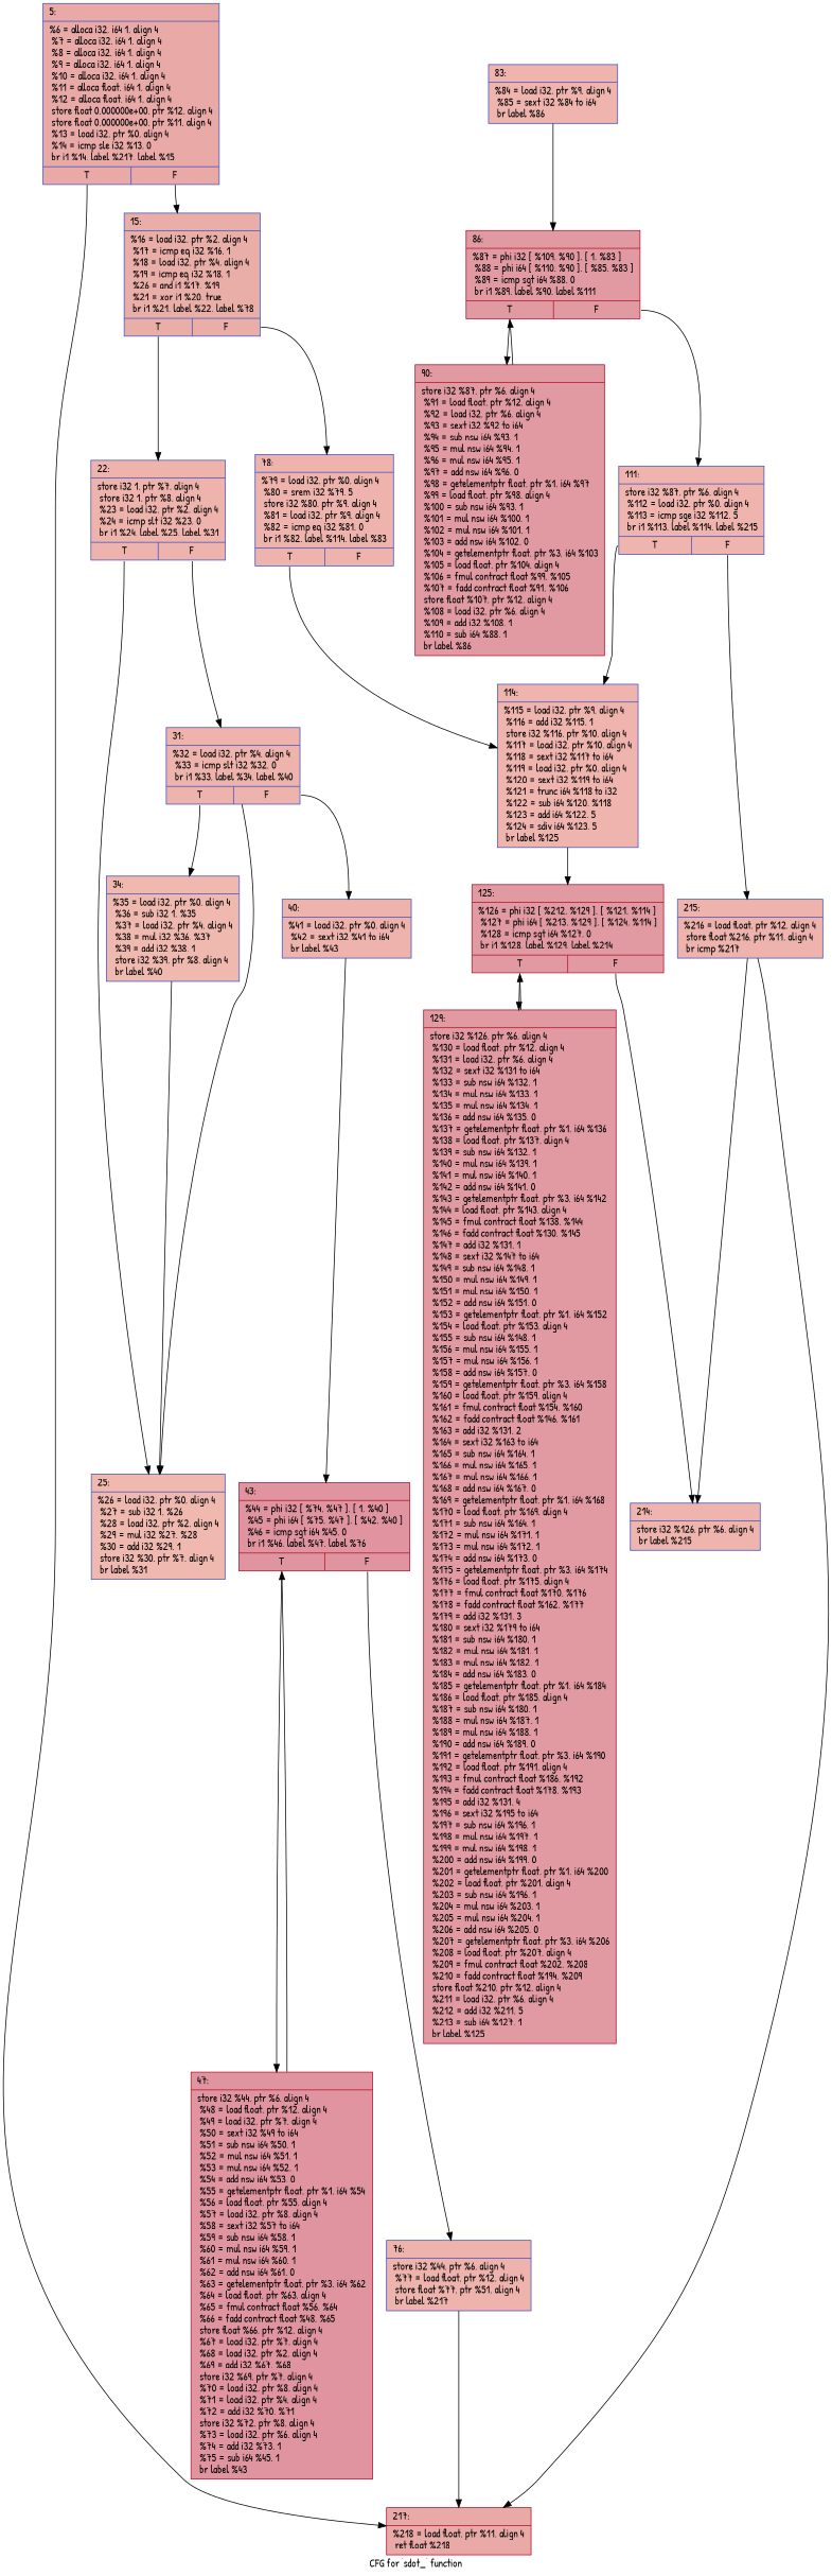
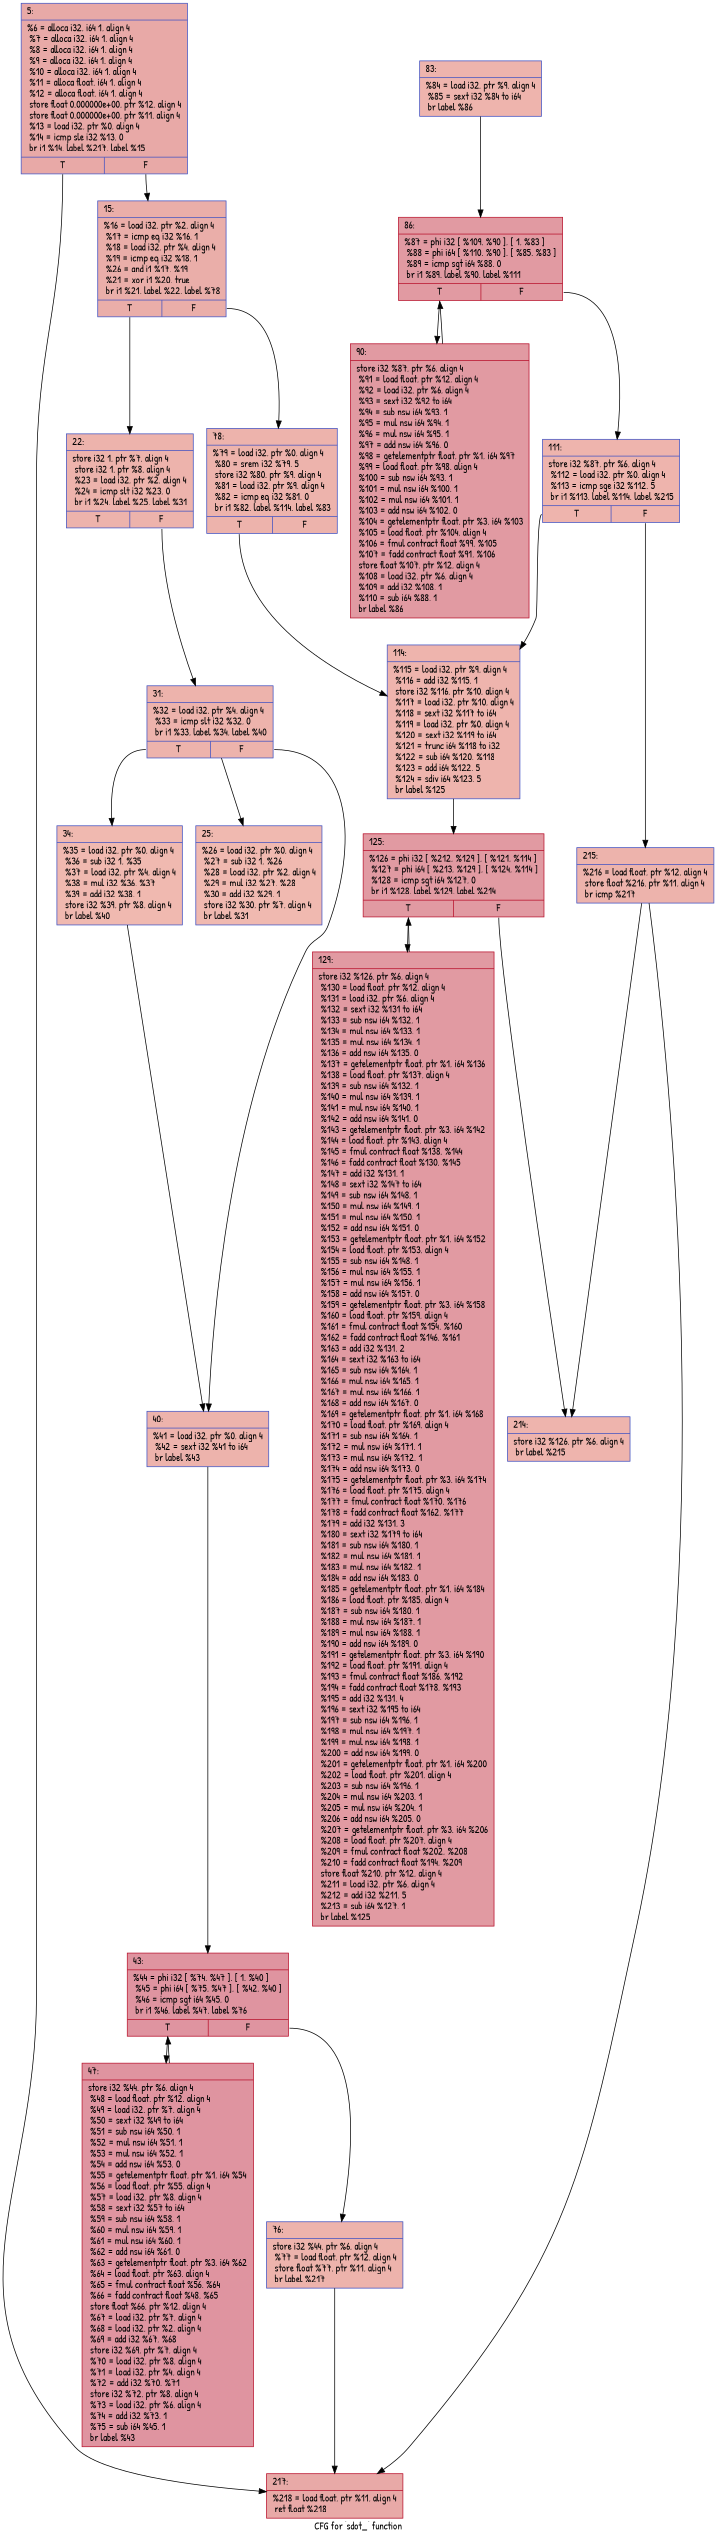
  digraph {
    fontname="Patrick Hand"
    label="CFG for 'sdot_' function"
    node [color="#3d50c3ff" fillcolor="#d6524470" fontname="Patrick Hand" shape=record style=filled]
    edge [fontname="Patrick Hand"]
    n1 [fillcolor="#ca3b3770" label="{5:\l|  %6 = alloca i32, i64 1, align 4\l  %7 = alloca i32, i64 1, align 4\l  %8 = alloca i32, i64 1, align 4\l  %9 = alloca i32, i64 1, align 4\l  %10 = alloca i32, i64 1, align 4\l  %11 = alloca float, i64 1, align 4\l  %12 = alloca float, i64 1, align 4\l  store float 0.000000e+00, ptr %12, align 4\l  store float 0.000000e+00, ptr %11, align 4\l  %13 = load i32, ptr %0, align 4\l  %14 = icmp sle i32 %13, 0\l  br i1 %14, label %217, label %15\l|{<s0>T|<s1>F}}"]
    n2 [color="#b70d28ff" fillcolor="#ca3b3770" label="{217:\l|  %218 = load float, ptr %11, align 4\l  ret float %218\l}"]
    n3 [fillcolor="#d0473d70" label="{15:\l|  %16 = load i32, ptr %2, align 4\l  %17 = icmp eq i32 %16, 1\l  %18 = load i32, ptr %4, align 4\l  %19 = icmp eq i32 %18, 1\l  %26 = and i1 %17, %19\l  %21 = xor i1 %20, true\l  br i1 %21, label %22, label %78\l|{<s0>T|<s1>F}}"]
    n4 [label="{22:\l|  store i32 1, ptr %7, align 4\l  store i32 1, ptr %8, align 4\l  %23 = load i32, ptr %2, align 4\l  %24 = icmp slt i32 %23, 0\l  br i1 %24, label %25, label %31\l|{<s0>T|<s1>F}}"]
    n5 [label="{78:\l|  %79 = load i32, ptr %0, align 4\l  %80 = srem i32 %79, 5\l  store i32 %80, ptr %9, align 4\l  %81 = load i32, ptr %9, align 4\l  %82 = icmp eq i32 %81, 0\l  br i1 %82, label %114, label %83\l|{<s0>T|<s1>F}}"]
    n6 [fillcolor="#de614d70" label="{25:\l|  %26 = load i32, ptr %0, align 4\l  %27 = sub i32 1, %26\l  %28 = load i32, ptr %2, align 4\l  %29 = mul i32 %27, %28\l  %30 = add i32 %29, 1\l  store i32 %30, ptr %7, align 4\l  br label %31\l}"]
    n7 [label="{31:\l|  %32 = load i32, ptr %4, align 4\l  %33 = icmp slt i32 %32, 0\l  br i1 %33, label %34, label %40\l|{<s0>T|<s1>F}}"]
    n8 [fillcolor="#d8564670" label="{114:\l|  %115 = load i32, ptr %9, align 4\l  %116 = add i32 %115, 1\l  store i32 %116, ptr %10, align 4\l  %117 = load i32, ptr %10, align 4\l  %118 = sext i32 %117 to i64\l  %119 = load i32, ptr %0, align 4\l  %120 = sext i32 %119 to i64\l  %121 = trunc i64 %118 to i32\l  %122 = sub i64 %120, %118\l  %123 = add i64 %122, 5\l  %124 = sdiv i64 %123, 5\l  br label %125\l}"]
    n9 [fillcolor="#de614d70" label="{34:\l|  %35 = load i32, ptr %0, align 4\l  %36 = sub i32 1, %35\l  %37 = load i32, ptr %4, align 4\l  %38 = mul i32 %36, %37\l  %39 = add i32 %38, 1\l  store i32 %39, ptr %8, align 4\l  br label %40\l}"]
    n10 [label="{40:\l|  %41 = load i32, ptr %0, align 4\l  %42 = sext i32 %41 to i64\l  br label %43\l}"]
    n11 [color="#b70d28ff" fillcolor="#bb1b2c70" label="{125:\l|  %126 = phi i32 [ %212, %129 ], [ %121, %114 ]\l  %127 = phi i64 [ %213, %129 ], [ %124, %114 ]\l  %128 = icmp sgt i64 %127, 0\l  br i1 %128, label %129, label %214\l|{<s0>T|<s1>F}}"]
    n12 [fillcolor="#d8564670" label="{83:\l|  %84 = load i32, ptr %9, align 4\l  %85 = sext i32 %84 to i64\l  br label %86\l}"]
    n13 [color="#b70d28ff" fillcolor="#bb1b2c70" label="{86:\l|  %87 = phi i32 [ %109, %90 ], [ 1, %83 ]\l  %88 = phi i64 [ %110, %90 ], [ %85, %83 ]\l  %89 = icmp sgt i64 %88, 0\l  br i1 %89, label %90, label %111\l|{<s0>T|<s1>F}}"]
    n14 [color="#b70d28ff" fillcolor="#b70d2870" label="{43:\l|  %44 = phi i32 [ %74, %47 ], [ 1, %40 ]\l  %45 = phi i64 [ %75, %47 ], [ %42, %40 ]\l  %46 = icmp sgt i64 %45, 0\l  br i1 %46, label %47, label %76\l|{<s0>T|<s1>F}}"]
    n15 [color="#b70d28ff" fillcolor="#b70d2870" label="{47:\l|  store i32 %44, ptr %6, align 4\l  %48 = load float, ptr %12, align 4\l  %49 = load i32, ptr %7, align 4\l  %50 = sext i32 %49 to i64\l  %51 = sub nsw i64 %50, 1\l  %52 = mul nsw i64 %51, 1\l  %53 = mul nsw i64 %52, 1\l  %54 = add nsw i64 %53, 0\l  %55 = getelementptr float, ptr %1, i64 %54\l  %56 = load float, ptr %55, align 4\l  %57 = load i32, ptr %8, align 4\l  %58 = sext i32 %57 to i64\l  %59 = sub nsw i64 %58, 1\l  %60 = mul nsw i64 %59, 1\l  %61 = mul nsw i64 %60, 1\l  %62 = add nsw i64 %61, 0\l  %63 = getelementptr float, ptr %3, i64 %62\l  %64 = load float, ptr %63, align 4\l  %65 = fmul contract float %56, %64\l  %66 = fadd contract float %48, %65\l  store float %66, ptr %12, align 4\l  %67 = load i32, ptr %7, align 4\l  %68 = load i32, ptr %2, align 4\l  %69 = add i32 %67, %68\l  store i32 %69, ptr %7, align 4\l  %70 = load i32, ptr %8, align 4\l  %71 = load i32, ptr %4, align 4\l  %72 = add i32 %70, %71\l  store i32 %72, ptr %8, align 4\l  %73 = load i32, ptr %6, align 4\l  %74 = add i32 %73, 1\l  %75 = sub i64 %45, 1\l  br label %43\l}"]
-   n16 [label="{76:\l|  store i32 %44, ptr %6, align 4\l  %77 = load float, ptr %12, align 4\l  store float %77, ptr %51, align 4\l  br label %217\l}"]
+   n16 [label="{76:\l|  store i32 %44, ptr %6, align 4\l  %77 = load float, ptr %12, align 4\l  store float %77, ptr %11, align 4\l  br label %217\l}"]
    n17 [color="#b70d28ff" fillcolor="#bb1b2c70" label="{129:\l|  store i32 %126, ptr %6, align 4\l  %130 = load float, ptr %12, align 4\l  %131 = load i32, ptr %6, align 4\l  %132 = sext i32 %131 to i64\l  %133 = sub nsw i64 %132, 1\l  %134 = mul nsw i64 %133, 1\l  %135 = mul nsw i64 %134, 1\l  %136 = add nsw i64 %135, 0\l  %137 = getelementptr float, ptr %1, i64 %136\l  %138 = load float, ptr %137, align 4\l  %139 = sub nsw i64 %132, 1\l  %140 = mul nsw i64 %139, 1\l  %141 = mul nsw i64 %140, 1\l  %142 = add nsw i64 %141, 0\l  %143 = getelementptr float, ptr %3, i64 %142\l  %144 = load float, ptr %143, align 4\l  %145 = fmul contract float %138, %144\l  %146 = fadd contract float %130, %145\l  %147 = add i32 %131, 1\l  %148 = sext i32 %147 to i64\l  %149 = sub nsw i64 %148, 1\l  %150 = mul nsw i64 %149, 1\l  %151 = mul nsw i64 %150, 1\l  %152 = add nsw i64 %151, 0\l  %153 = getelementptr float, ptr %1, i64 %152\l  %154 = load float, ptr %153, align 4\l  %155 = sub nsw i64 %148, 1\l  %156 = mul nsw i64 %155, 1\l  %157 = mul nsw i64 %156, 1\l  %158 = add nsw i64 %157, 0\l  %159 = getelementptr float, ptr %3, i64 %158\l  %160 = load float, ptr %159, align 4\l  %161 = fmul contract float %154, %160\l  %162 = fadd contract float %146, %161\l  %163 = add i32 %131, 2\l  %164 = sext i32 %163 to i64\l  %165 = sub nsw i64 %164, 1\l  %166 = mul nsw i64 %165, 1\l  %167 = mul nsw i64 %166, 1\l  %168 = add nsw i64 %167, 0\l  %169 = getelementptr float, ptr %1, i64 %168\l  %170 = load float, ptr %169, align 4\l  %171 = sub nsw i64 %164, 1\l  %172 = mul nsw i64 %171, 1\l  %173 = mul nsw i64 %172, 1\l  %174 = add nsw i64 %173, 0\l  %175 = getelementptr float, ptr %3, i64 %174\l  %176 = load float, ptr %175, align 4\l  %177 = fmul contract float %170, %176\l  %178 = fadd contract float %162, %177\l  %179 = add i32 %131, 3\l  %180 = sext i32 %179 to i64\l  %181 = sub nsw i64 %180, 1\l  %182 = mul nsw i64 %181, 1\l  %183 = mul nsw i64 %182, 1\l  %184 = add nsw i64 %183, 0\l  %185 = getelementptr float, ptr %1, i64 %184\l  %186 = load float, ptr %185, align 4\l  %187 = sub nsw i64 %180, 1\l  %188 = mul nsw i64 %187, 1\l  %189 = mul nsw i64 %188, 1\l  %190 = add nsw i64 %189, 0\l  %191 = getelementptr float, ptr %3, i64 %190\l  %192 = load float, ptr %191, align 4\l  %193 = fmul contract float %186, %192\l  %194 = fadd contract float %178, %193\l  %195 = add i32 %131, 4\l  %196 = sext i32 %195 to i64\l  %197 = sub nsw i64 %196, 1\l  %198 = mul nsw i64 %197, 1\l  %199 = mul nsw i64 %198, 1\l  %200 = add nsw i64 %199, 0\l  %201 = getelementptr float, ptr %1, i64 %200\l  %202 = load float, ptr %201, align 4\l  %203 = sub nsw i64 %196, 1\l  %204 = mul nsw i64 %203, 1\l  %205 = mul nsw i64 %204, 1\l  %206 = add nsw i64 %205, 0\l  %207 = getelementptr float, ptr %3, i64 %206\l  %208 = load float, ptr %207, align 4\l  %209 = fmul contract float %202, %208\l  %210 = fadd contract float %194, %209\l  store float %210, ptr %12, align 4\l  %211 = load i32, ptr %6, align 4\l  %212 = add i32 %211, 5\l  %213 = sub i64 %127, 1\l  br label %125\l}"]
    n18 [fillcolor="#d8564670" label="{214:\l|  store i32 %126, ptr %6, align 4\l  br label %215\l}"]
    n19 [color="#b70d28ff" fillcolor="#bb1b2c70" label="{90:\l|  store i32 %87, ptr %6, align 4\l  %91 = load float, ptr %12, align 4\l  %92 = load i32, ptr %6, align 4\l  %93 = sext i32 %92 to i64\l  %94 = sub nsw i64 %93, 1\l  %95 = mul nsw i64 %94, 1\l  %96 = mul nsw i64 %95, 1\l  %97 = add nsw i64 %96, 0\l  %98 = getelementptr float, ptr %1, i64 %97\l  %99 = load float, ptr %98, align 4\l  %100 = sub nsw i64 %93, 1\l  %101 = mul nsw i64 %100, 1\l  %102 = mul nsw i64 %101, 1\l  %103 = add nsw i64 %102, 0\l  %104 = getelementptr float, ptr %3, i64 %103\l  %105 = load float, ptr %104, align 4\l  %106 = fmul contract float %99, %105\l  %107 = fadd contract float %91, %106\l  store float %107, ptr %12, align 4\l  %108 = load i32, ptr %6, align 4\l  %109 = add i32 %108, 1\l  %110 = sub i64 %88, 1\l  br label %86\l}"]
    n20 [fillcolor="#d8564670" label="{111:\l|  store i32 %87, ptr %6, align 4\l  %112 = load i32, ptr %0, align 4\l  %113 = icmp sge i32 %112, 5\l  br i1 %113, label %114, label %215\l|{<s0>T|<s1>F}}"]
    n21 [label="{215:\l|  %216 = load float, ptr %12, align 4\l  store float %216, ptr %11, align 4\l  br icmp %217\l}"]
    n1 -> n2 [tailport=s0]
    n1 -> n3 [tailport=s1]
    n3 -> n4 [tailport=s0]
    n3 -> n5 [tailport=s1]
-   n4 -> n6 [tailport=s0]
    n4 -> n7 [tailport=s1]
    n5 -> n8 [tailport=s0]
    n7 -> n6
    n7 -> n9 [tailport=s0]
    n7 -> n10 [tailport=s1]
    n8 -> n11
-   n9 -> n6
+   n9 -> n10
    n10 -> n14
    n11 -> n17 [tailport=s0]
    n11 -> n18 [tailport=s1]
    n12 -> n13
    n13 -> n19 [tailport=s0]
    n13 -> n20 [tailport=s1]
    n14 -> n15 [tailport=s0]
    n14 -> n16 [tailport=s1]
    n15 -> n14
    n16 -> n2
    n17 -> n11
    n19 -> n13
    n20 -> n8 [tailport=s0]
    n20 -> n21 [tailport=s1]
    n21 -> n2
    n21 -> n18
  }
